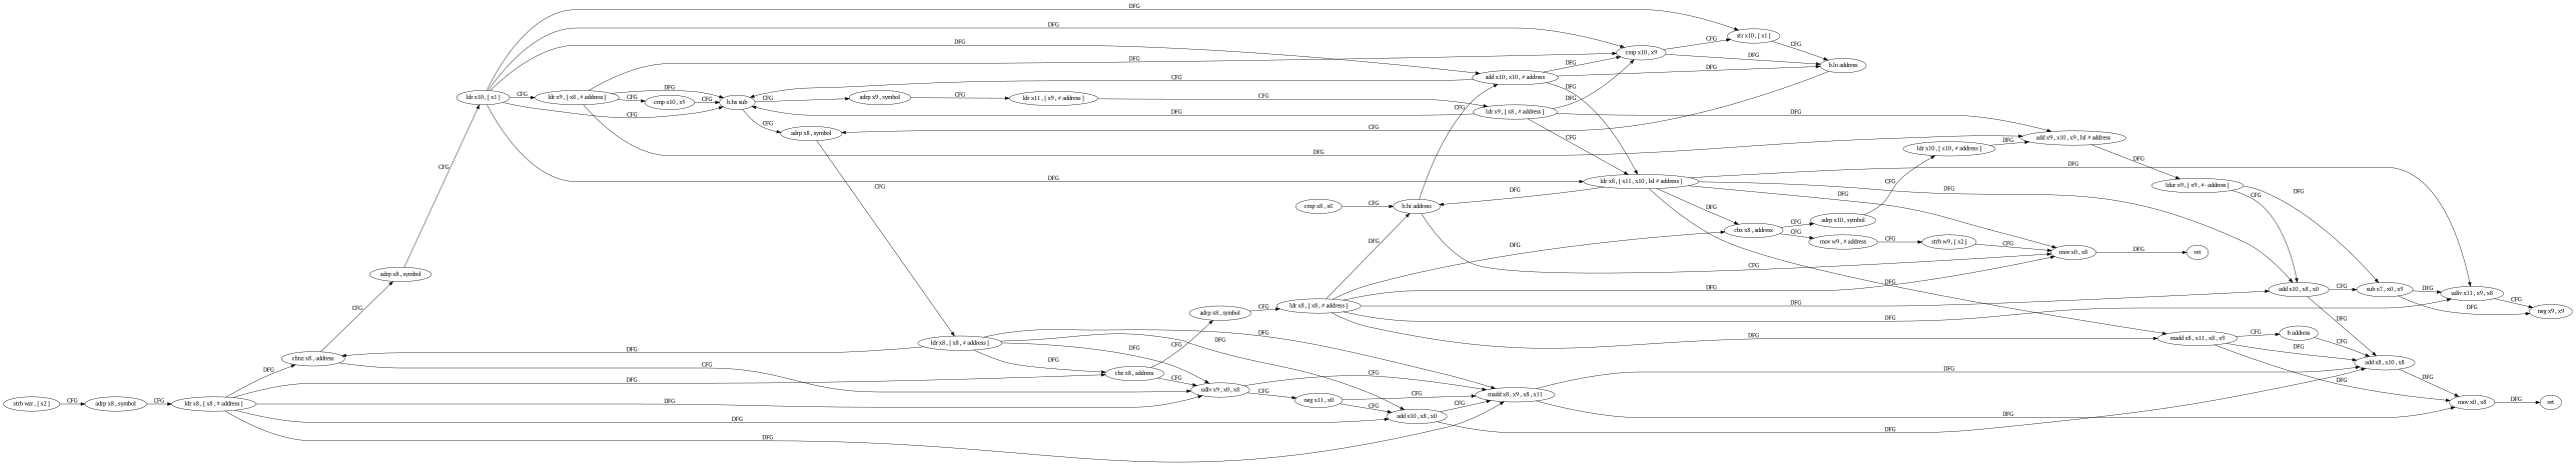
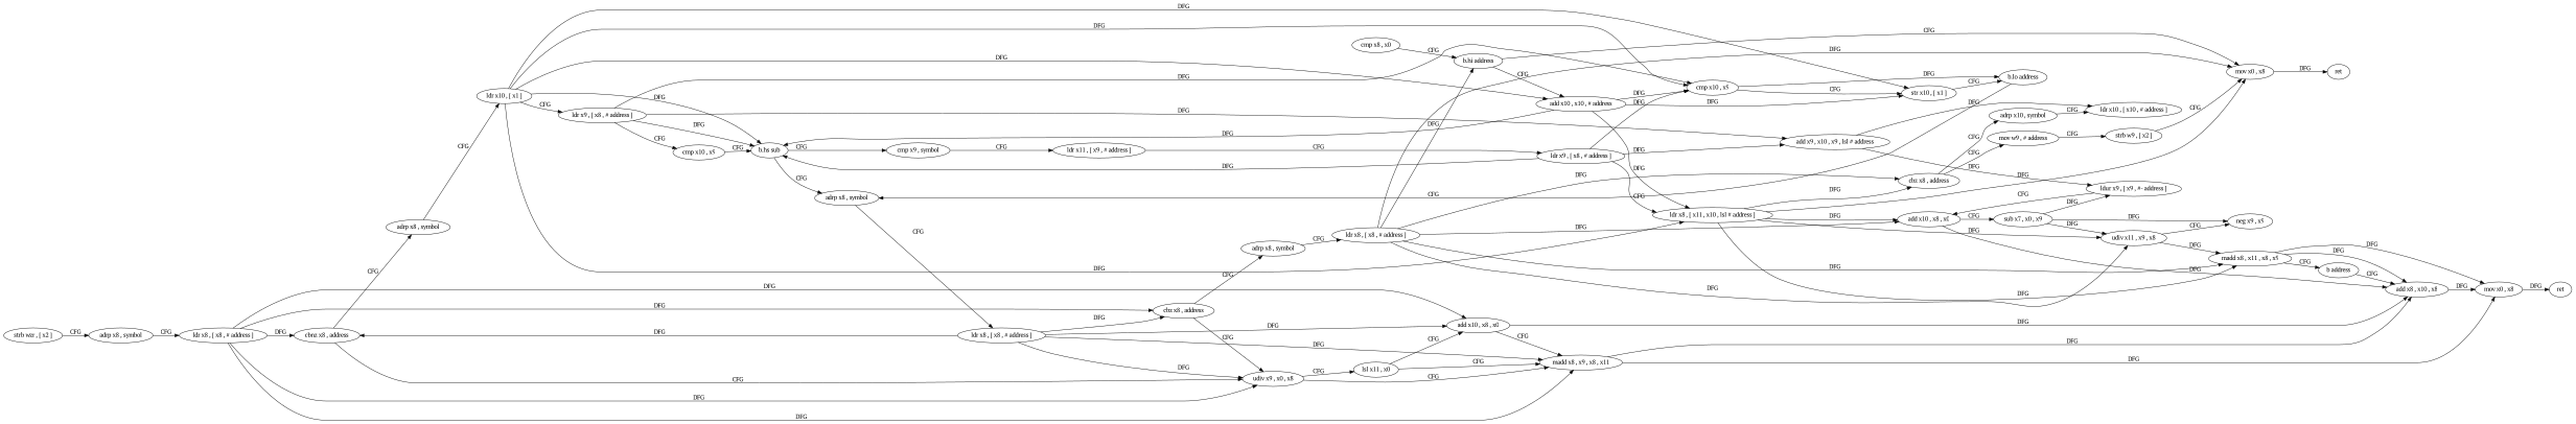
  digraph {
    fontname="PT Serif"
    rankdir=LR
    node [fontname="PT Serif"]
    edge [fontname="PT Serif"]
    n1 [label="strb wzr , [ x2 ]"]
    n2 [label="adrp x8 , symbol"]
    n3 [label="ldr x8 , [ x8 , # address ]"]
    n4 [label="cbnz x8 , address"]
    n5 [label="udiv x9 , x0 , x8"]
    n6 [label="add x10 , x8 , x0"]
    n7 [label="madd x8 , x9 , x8 , x11"]
    n8 [label="cbz x8 , address"]
    n9 [label="adrp x8 , symbol"]
-   n10 [label="neg x11 , x0"]
+   n10 [label="lsl x11 , x0"]
    n11 [label="add x8 , x10 , x8"]
    n12 [label="mov x0 , x8"]
    n13 [label="adrp x8 , symbol"]
    n14 [label="ldr x10 , [ x1 ]"]
    n15 [label="ldr x9 , [ x8 , # address ]"]
    n16 [label="b.hs sub"]
    n17 [label="ldr x8 , [ x11 , x10 , lsl # address ]"]
    n18 [label="add x10 , x10 , # address"]
    n19 [label="cmp x10 , x9"]
    n20 [label="str x10 , [ x1 ]"]
    n21 [label=ret]
    n22 [label="cmp x10 , x9"]
    n23 [label="add x9 , x10 , x9 , lsl # address"]
    n24 [label="adrp x8 , symbol"]
-   n25 [label="adrp x9 , symbol"]
+   n25 [label="cmp x9 , symbol"]
    n26 [label="cbz x8 , address"]
    n27 [label="mov x0 , x8"]
    n28 [label="add x10 , x8 , x0"]
    n29 [label="udiv x11 , x9 , x8"]
    n30 [label="madd x8 , x11 , x8 , x9"]
    n31 [label="b.hi address"]
    n32 [label="b.lo address"]
    n33 [label="ldur x9 , [ x9 , #- address ]"]
    n34 [label="ldr x8 , [ x8 , # address ]"]
    n35 [label="ldr x11 , [ x9 , # address ]"]
    n36 [label="ldr x9 , [ x8 , # address ]"]
    n37 [label="ldr x8 , [ x8 , # address ]"]
    n38 [label="mov w9 , # address"]
    n39 [label="adrp x10 , symbol"]
    n40 [label=ret]
    n41 [label="sub x7 , x0 , x9"]
    n42 [label="neg x9 , x9"]
    n43 [label="b address"]
    n44 [label="cmp x8 , x0"]
    n45 [label="strb w9 , [ x2 ]"]
    n46 [label="ldr x10 , [ x10 , # address ]"]
    n1 -> n2 [label=CFG]
    n2 -> n3 [label=CFG]
    n3 -> n4 [label=DFG]
    n3 -> n5 [label=DFG]
    n3 -> n6 [label=DFG]
    n3 -> n7 [label=DFG]
    n3 -> n8 [label=DFG]
    n4 -> n5 [label=CFG]
    n4 -> n9 [label=CFG]
    n5 -> n7 [label=CFG]
    n5 -> n10 [label=CFG]
    n6 -> n7 [label=CFG]
    n6 -> n11 [label=DFG]
    n7 -> n11 [label=DFG]
    n7 -> n12 [label=DFG]
    n8 -> n5 [label=CFG]
    n8 -> n13 [label=CFG]
    n9 -> n14 [label=CFG]
    n10 -> n6 [label=CFG]
    n10 -> n7 [label=CFG]
    n11 -> n12 [label=DFG]
    n12 -> n21 [label=DFG]
    n13 -> n37 [label=CFG]
    n14 -> n15 [label=CFG]
-   n14 -> n16 [label=CFG]
+   n14 -> n16 [label=DFG]
    n14 -> n17 [label=DFG]
    n14 -> n18 [label=DFG]
    n14 -> n19 [label=DFG]
    n14 -> n20 [label=DFG]
    n15 -> n16 [label=DFG]
    n15 -> n19 [label=DFG]
    n15 -> n22 [label=CFG]
    n15 -> n23 [label=DFG]
    n16 -> n24 [label=CFG]
    n16 -> n25 [label=CFG]
    n17 -> n26 [label=DFG]
    n17 -> n27 [label=DFG]
    n17 -> n28 [label=DFG]
    n17 -> n29 [label=DFG]
    n17 -> n30 [label=DFG]
-   n17 -> n31 [label=DFG]
-   n18 -> n16 [label=CFG]
+   n18 -> n16 [label=DFG]
    n18 -> n17 [label=DFG]
    n18 -> n19 [label=DFG]
-   n18 -> n32 [label=DFG]
+   n18 -> n20 [label=DFG]
    n19 -> n20 [label=CFG]
    n19 -> n32 [label=DFG]
    n20 -> n32 [label=CFG]
    n22 -> n16 [label=CFG]
    n23 -> n33 [label=DFG]
    n24 -> n34 [label=CFG]
    n25 -> n35 [label=CFG]
    n26 -> n38 [label=CFG]
    n26 -> n39 [label=CFG]
    n27 -> n40 [label=DFG]
    n28 -> n11 [label=DFG]
    n28 -> n41 [label=CFG]
+   n29 -> n30 [label=DFG]
    n29 -> n42 [label=CFG]
    n30 -> n11 [label=DFG]
    n30 -> n12 [label=DFG]
    n30 -> n43 [label=CFG]
    n31 -> n18 [label=CFG]
    n31 -> n27 [label=CFG]
    n32 -> n24 [label=CFG]
    n33 -> n28 [label=CFG]
-   n33 -> n41 [label=DFG]
+   n41 -> n33 [label=DFG]
    n34 -> n4 [label=DFG]
    n34 -> n5 [label=DFG]
    n34 -> n6 [label=DFG]
    n34 -> n7 [label=DFG]
    n34 -> n8 [label=DFG]
    n35 -> n36 [label=CFG]
    n36 -> n16 [label=DFG]
    n36 -> n17 [label=CFG]
    n36 -> n19 [label=DFG]
    n36 -> n23 [label=DFG]
    n37 -> n26 [label=DFG]
    n37 -> n27 [label=DFG]
    n37 -> n28 [label=DFG]
    n37 -> n29 [label=DFG]
    n37 -> n30 [label=DFG]
    n37 -> n31 [label=DFG]
    n38 -> n45 [label=CFG]
    n39 -> n46 [label=CFG]
    n41 -> n29 [label=DFG]
    n41 -> n42 [label=DFG]
    n43 -> n11 [label=CFG]
    n44 -> n31 [label=CFG]
    n45 -> n27 [label=CFG]
-   n46 -> n23 [label=DFG]
+   n23 -> n46 [label=DFG]
  }
